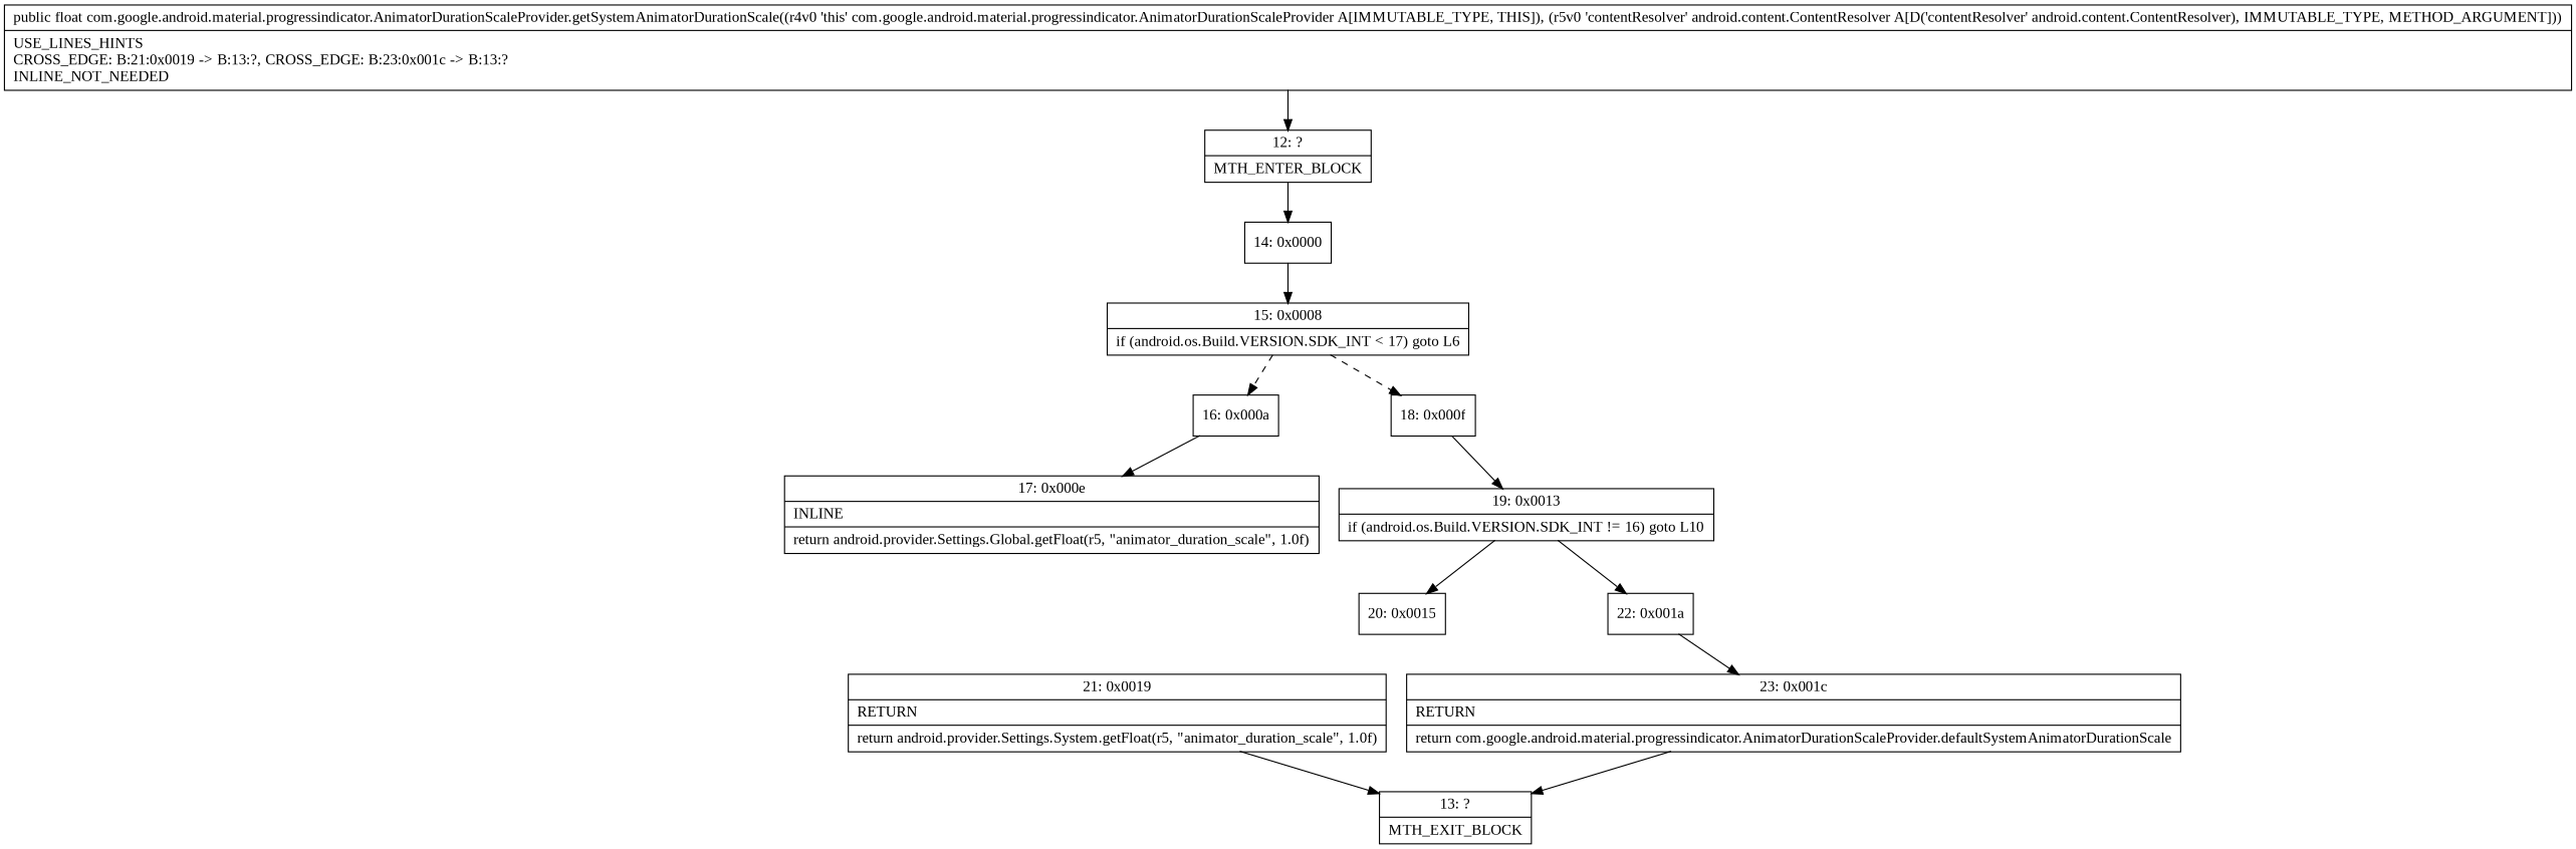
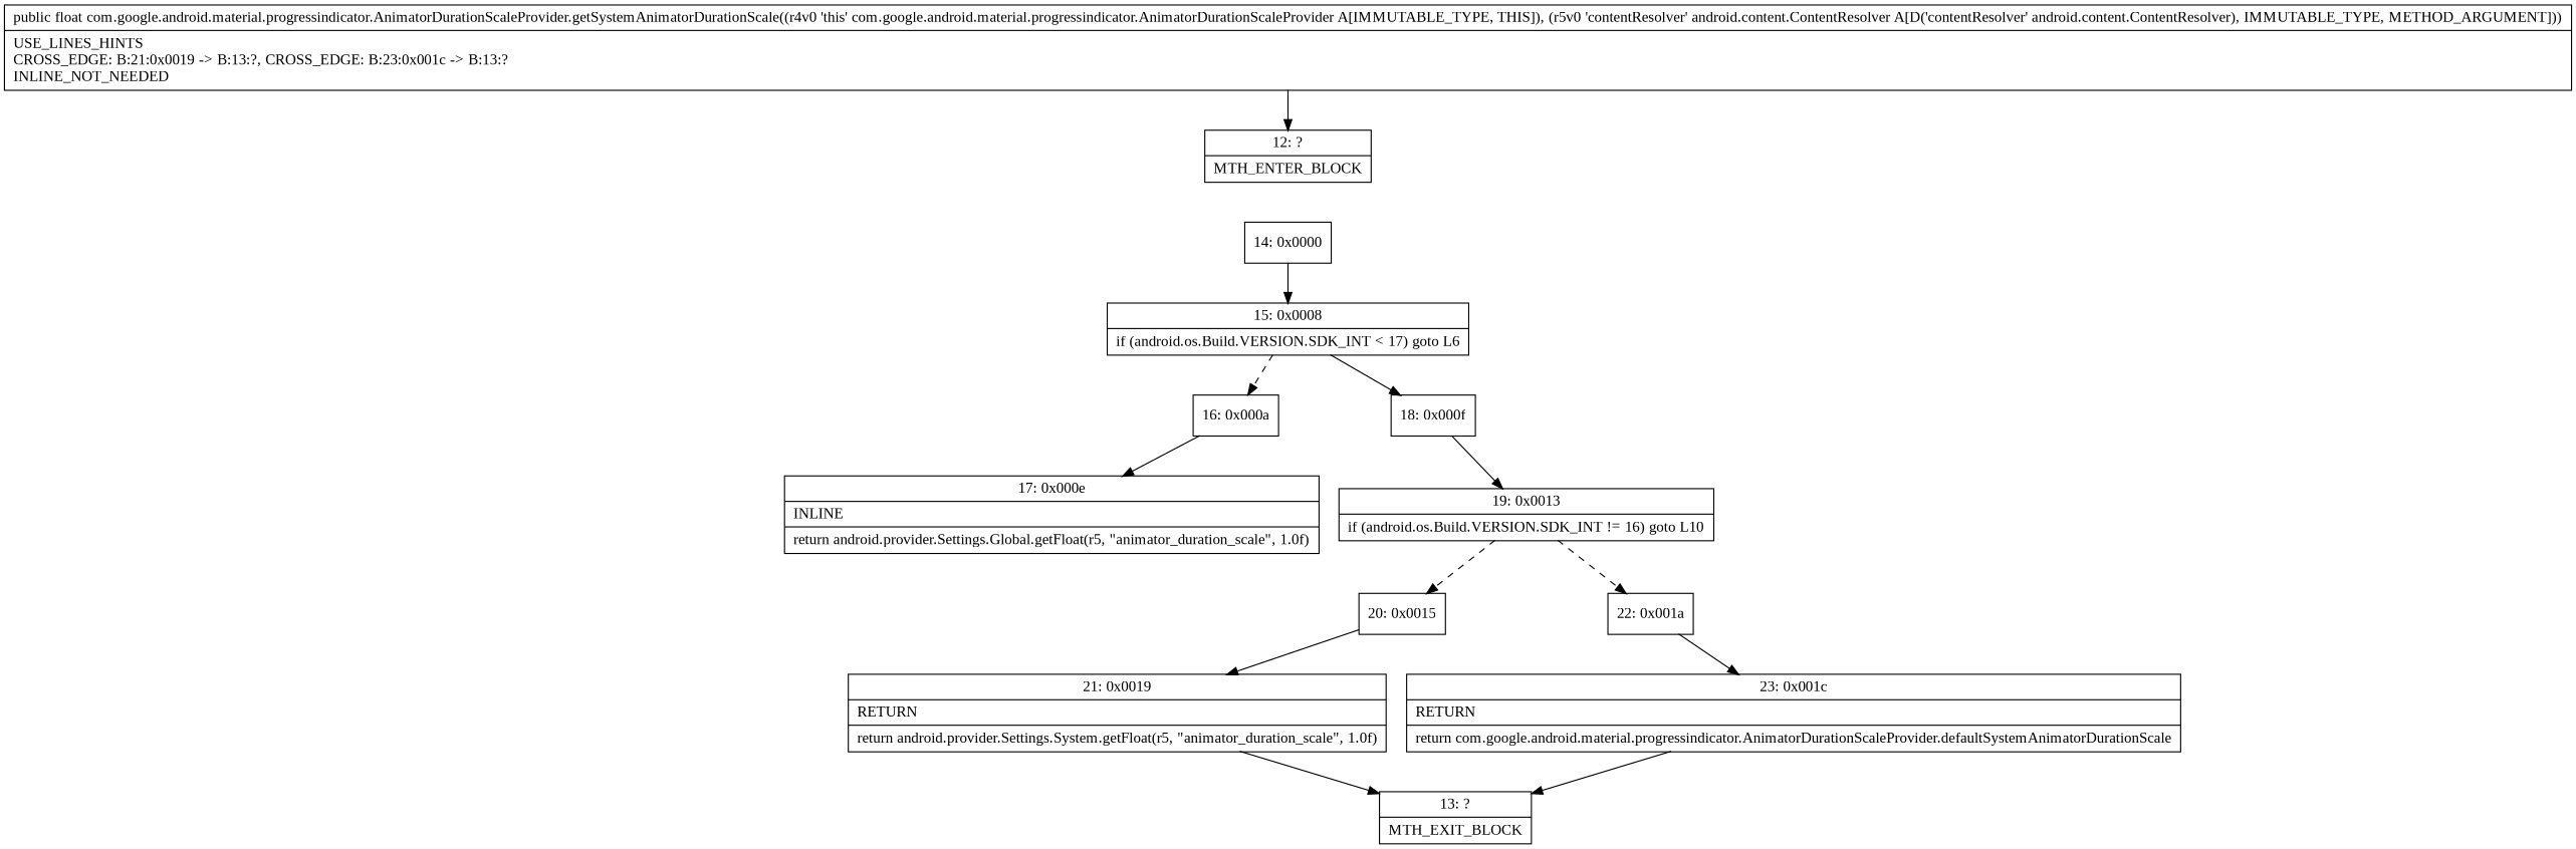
  digraph {
    fontname="Liberation Serif"
    node [fontname="Liberation Serif" shape=record]
    edge [fontname="Liberation Serif"]
    n1 [label="{12\:\ ?|MTH_ENTER_BLOCK\l}"]
    n2 [label="{14\:\ 0x0000}"]
    n3 [label="{15\:\ 0x0008|if (android.os.Build.VERSION.SDK_INT \< 17) goto L6\l}"]
    n4 [label="{16\:\ 0x000a}"]
    n5 [label="{18\:\ 0x000f}"]
    n6 [label="{17\:\ 0x000e|INLINE\l|return android.provider.Settings.Global.getFloat(r5, \"animator_duration_scale\", 1.0f)\l}"]
    n7 [label="{19\:\ 0x0013|if (android.os.Build.VERSION.SDK_INT != 16) goto L10\l}"]
    n8 [label="{13\:\ ?|MTH_EXIT_BLOCK\l}"]
    n9 [label="{20\:\ 0x0015}"]
    n10 [label="{22\:\ 0x001a}"]
    n11 [label="{21\:\ 0x0019|RETURN\l|return android.provider.Settings.System.getFloat(r5, \"animator_duration_scale\", 1.0f)\l}"]
    n12 [label="{23\:\ 0x001c|RETURN\l|return com.google.android.material.progressindicator.AnimatorDurationScaleProvider.defaultSystemAnimatorDurationScale\l}"]
    n13 [label="{public float com.google.android.material.progressindicator.AnimatorDurationScaleProvider.getSystemAnimatorDurationScale((r4v0 'this' com.google.android.material.progressindicator.AnimatorDurationScaleProvider A[IMMUTABLE_TYPE, THIS]), (r5v0 'contentResolver' android.content.ContentResolver A[D('contentResolver' android.content.ContentResolver), IMMUTABLE_TYPE, METHOD_ARGUMENT]))  | USE_LINES_HINTS\lCROSS_EDGE: B:21:0x0019 \-\> B:13:?, CROSS_EDGE: B:23:0x001c \-\> B:13:?\lINLINE_NOT_NEEDED\l}"]
-   n1 -> n2
    n2 -> n3
    n3 -> n4 [style=dashed]
-   n3 -> n5 [style=dashed]
+   n3 -> n5
    n4 -> n6
    n5 -> n7
-   n7 -> n9 [style=solid]
-   n7 -> n10
+   n7 -> n9 [style=dashed]
+   n7 -> n10 [style=dashed]
+   n9 -> n11
    n10 -> n12
    n11 -> n8
    n12 -> n8
    n13 -> n1
  }
